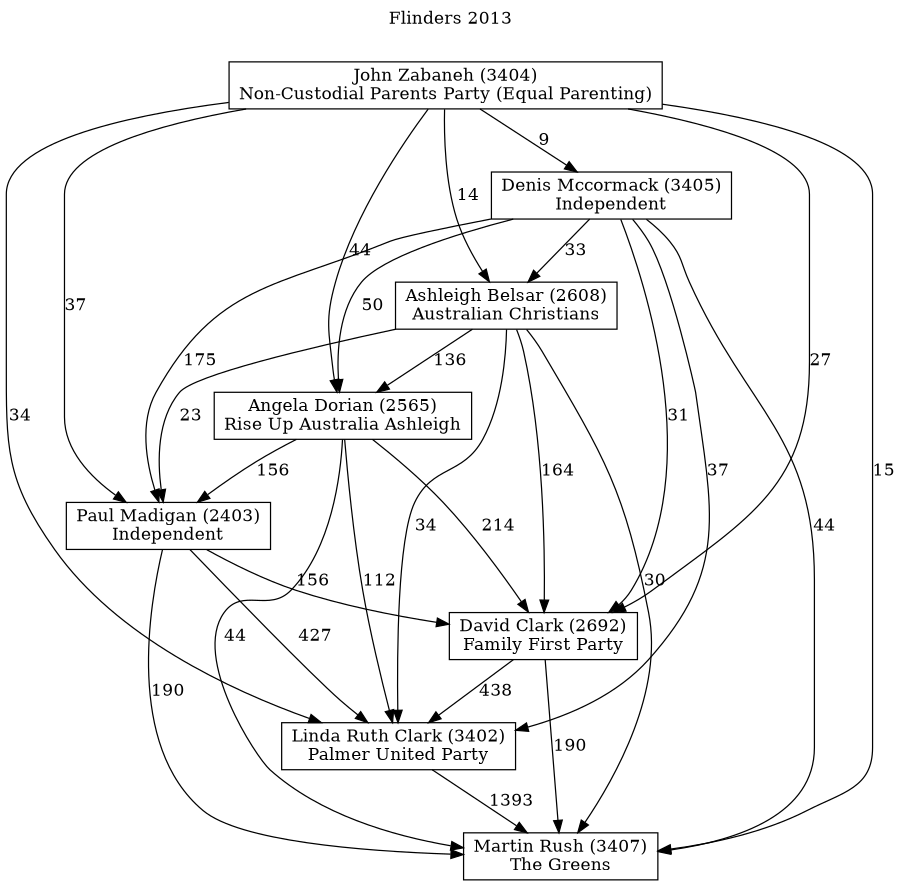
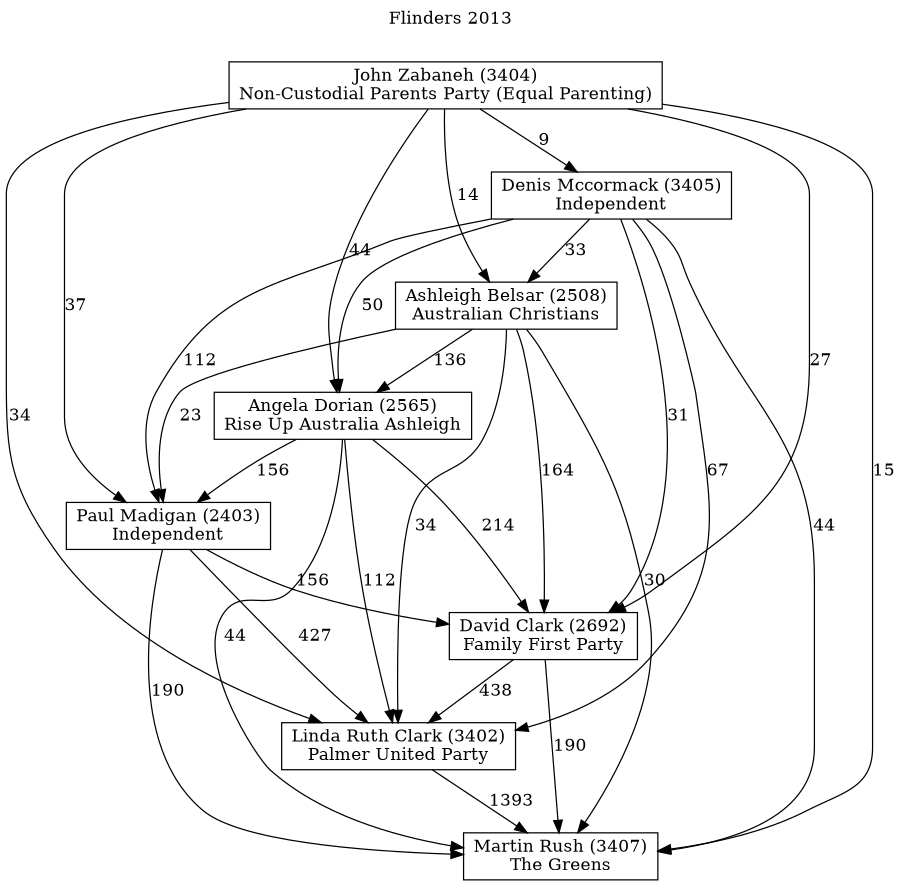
  digraph {
    label="Flinders 2013"
    labelloc=t
    mclimit=10
    node [shape=box]
    n1 [label="Angela Dorian (2565)\nRise Up Australia Ashleigh"]
    n2 [label="David Clark (2692)\nFamily First Party"]
    n3 [label="Linda Ruth Clark (3402)\nPalmer United Party"]
    n4 [label="Martin Rush (3407)\nThe Greens"]
    n5 [label="Paul Madigan (2403)\nIndependent"]
-   n6 [label="Ashleigh Belsar (2608)\nAustralian Christians"]
+   n6 [label="Ashleigh Belsar (2508)\nAustralian Christians"]
    n7 [label="Denis Mccormack (3405)\nIndependent"]
    n8 [label="John Zabaneh (3404)\nNon-Custodial Parents Party (Equal Parenting)"]
    n1 -> n2 [label=214]
    n1 -> n3 [label=112]
    n1 -> n4 [label=44]
    n1 -> n5 [label=156]
    n2 -> n3 [label=438]
    n2 -> n4 [label=190]
    n3 -> n4 [label=1393]
    n5 -> n2 [label=156]
    n5 -> n3 [label=427]
    n5 -> n4 [label=190]
    n6 -> n1 [label=136]
    n6 -> n2 [label=164]
    n6 -> n3 [label=34]
    n6 -> n4 [label=30]
    n6 -> n5 [label=23]
    n7 -> n1 [label=50]
    n7 -> n2 [label=31]
-   n7 -> n3 [label=37]
+   n7 -> n3 [label=67]
    n7 -> n4 [label=44]
-   n7 -> n5 [label=175]
+   n7 -> n5 [label=112]
    n7 -> n6 [label=33]
    n8 -> n1 [label=44]
    n8 -> n2 [label=27]
    n8 -> n3 [label=34]
    n8 -> n4 [label=15]
    n8 -> n5 [label=37]
    n8 -> n6 [label=14]
    n8 -> n7 [label=9]
  }
